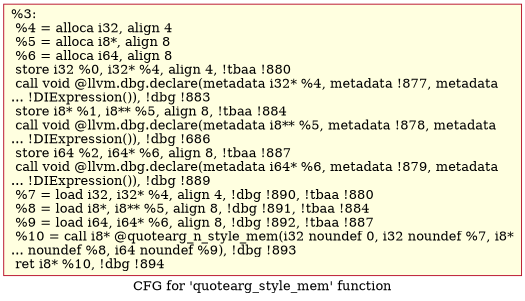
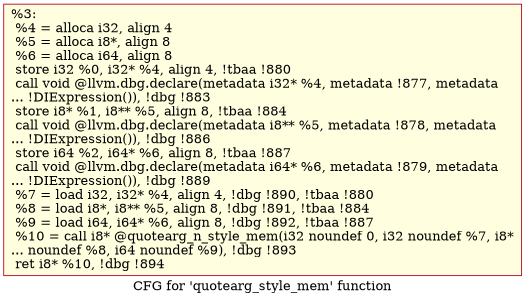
  digraph {
    label="CFG for 'quotearg_style_mem' function"
-   n1 [color="#b70d28ff" fillcolor=lightyellow label="{%3:\l  %4 = alloca i32, align 4\l  %5 = alloca i8*, align 8\l  %6 = alloca i64, align 8\l  store i32 %0, i32* %4, align 4, !tbaa !880\l  call void @llvm.dbg.declare(metadata i32* %4, metadata !877, metadata\l... !DIExpression()), !dbg !883\l  store i8* %1, i8** %5, align 8, !tbaa !884\l  call void @llvm.dbg.declare(metadata i8** %5, metadata !878, metadata\l... !DIExpression()), !dbg !686\l  store i64 %2, i64* %6, align 8, !tbaa !887\l  call void @llvm.dbg.declare(metadata i64* %6, metadata !879, metadata\l... !DIExpression()), !dbg !889\l  %7 = load i32, i32* %4, align 4, !dbg !890, !tbaa !880\l  %8 = load i8*, i8** %5, align 8, !dbg !891, !tbaa !884\l  %9 = load i64, i64* %6, align 8, !dbg !892, !tbaa !887\l  %10 = call i8* @quotearg_n_style_mem(i32 noundef 0, i32 noundef %7, i8*\l... noundef %8, i64 noundef %9), !dbg !893\l  ret i8* %10, !dbg !894\l}" shape=record style=filled]
+   n1 [color="#b70d28ff" fillcolor=lightyellow label="{%3:\l  %4 = alloca i32, align 4\l  %5 = alloca i8*, align 8\l  %6 = alloca i64, align 8\l  store i32 %0, i32* %4, align 4, !tbaa !880\l  call void @llvm.dbg.declare(metadata i32* %4, metadata !877, metadata\l... !DIExpression()), !dbg !883\l  store i8* %1, i8** %5, align 8, !tbaa !884\l  call void @llvm.dbg.declare(metadata i8** %5, metadata !878, metadata\l... !DIExpression()), !dbg !886\l  store i64 %2, i64* %6, align 8, !tbaa !887\l  call void @llvm.dbg.declare(metadata i64* %6, metadata !879, metadata\l... !DIExpression()), !dbg !889\l  %7 = load i32, i32* %4, align 4, !dbg !890, !tbaa !880\l  %8 = load i8*, i8** %5, align 8, !dbg !891, !tbaa !884\l  %9 = load i64, i64* %6, align 8, !dbg !892, !tbaa !887\l  %10 = call i8* @quotearg_n_style_mem(i32 noundef 0, i32 noundef %7, i8*\l... noundef %8, i64 noundef %9), !dbg !893\l  ret i8* %10, !dbg !894\l}" shape=record style=filled]
  }
